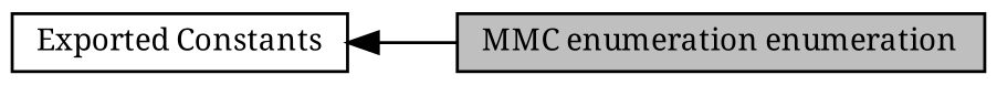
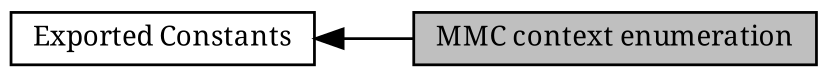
  digraph {
    rankdir=LR
    fontname="Noto Serif"
    node [color=black fontname="Noto Serif" fontsize=10 shape=record style=filled]
-   n1 [fillcolor=grey75 fontcolor=black height=0.2 label="MMC enumeration enumeration" width=0.4]
+   n1 [fillcolor=grey75 fontcolor=black height=0.2 label="MMC context enumeration" width=0.4]
    n2 [fillcolor=white height=0.2 label="Exported Constants" width=0.4]
    n2 -> n1 [dir=back fontname="Noto Serif" fontsize=10 labelfontname=Helvetica labelfontsize=10 shape=plaintext style=solid]
  }
